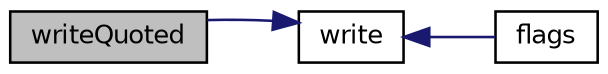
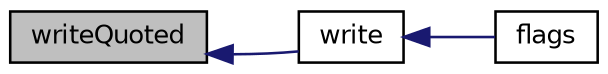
  digraph {
    fontname="DejaVu Sans"
    rankdir=LR
    node [color=black fontname="DejaVu Sans" fontsize=10 shape=record]
    edge [color=midnightblue dir=back fontname="DejaVu Sans" fontsize=10 labelfontname=Helvetica labelfontsize=10 style=solid]
    n1 [fillcolor=grey75 fontcolor=black height=0.2 label=writeQuoted style=filled width=0.4]
    n2 [height=0.2 label=write width=0.4]
    n3 [height=0.2 label=flags width=0.4]
-   n2 -> n1
+   n1 -> n2
    n2 -> n3
  }
